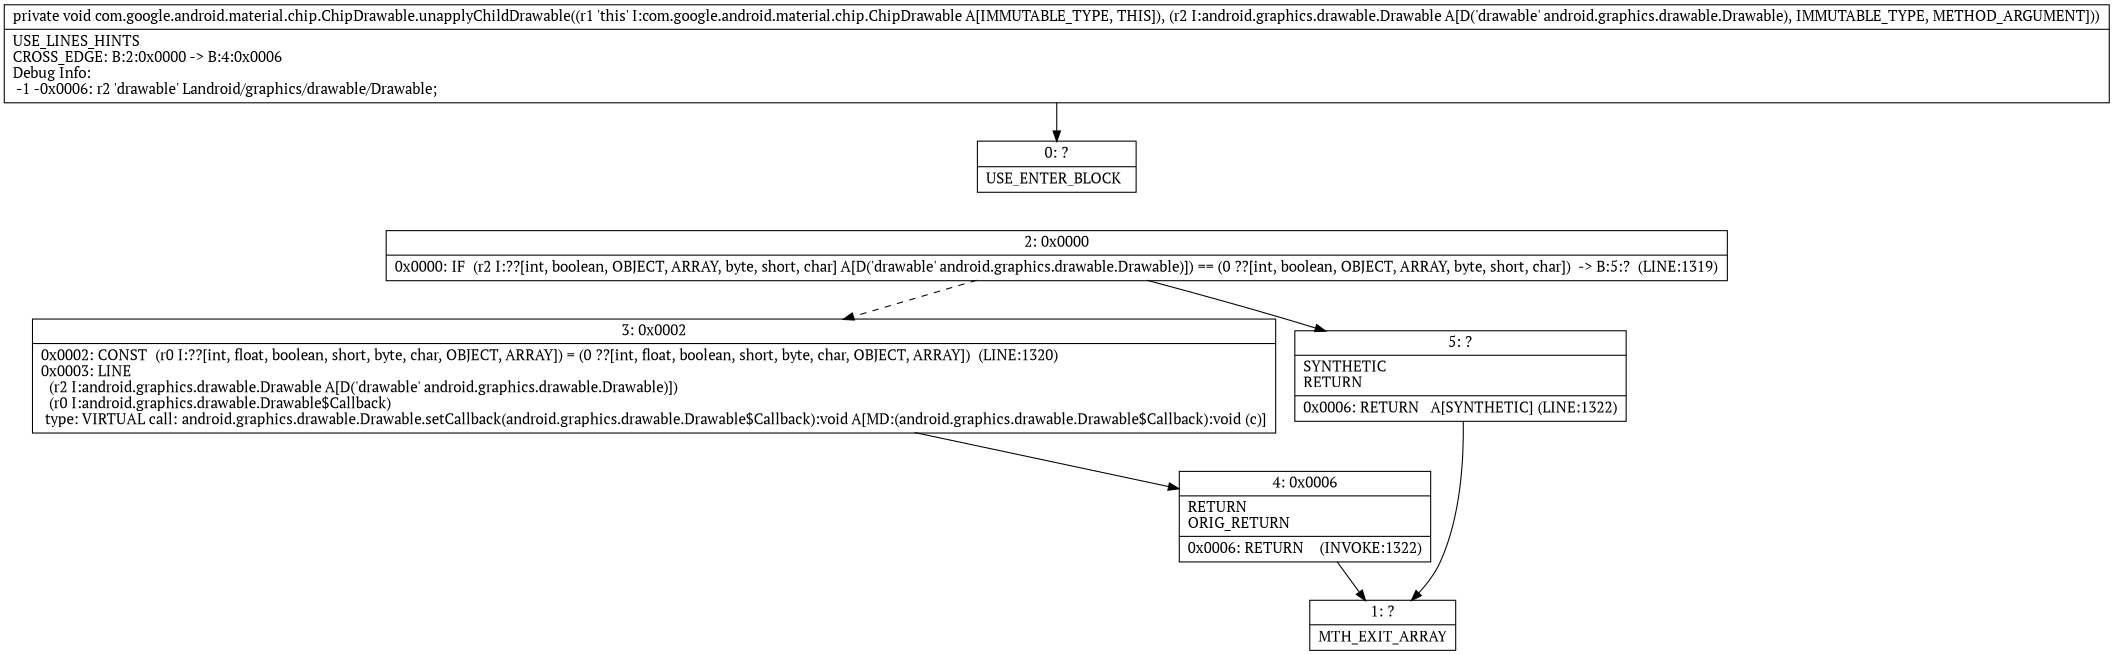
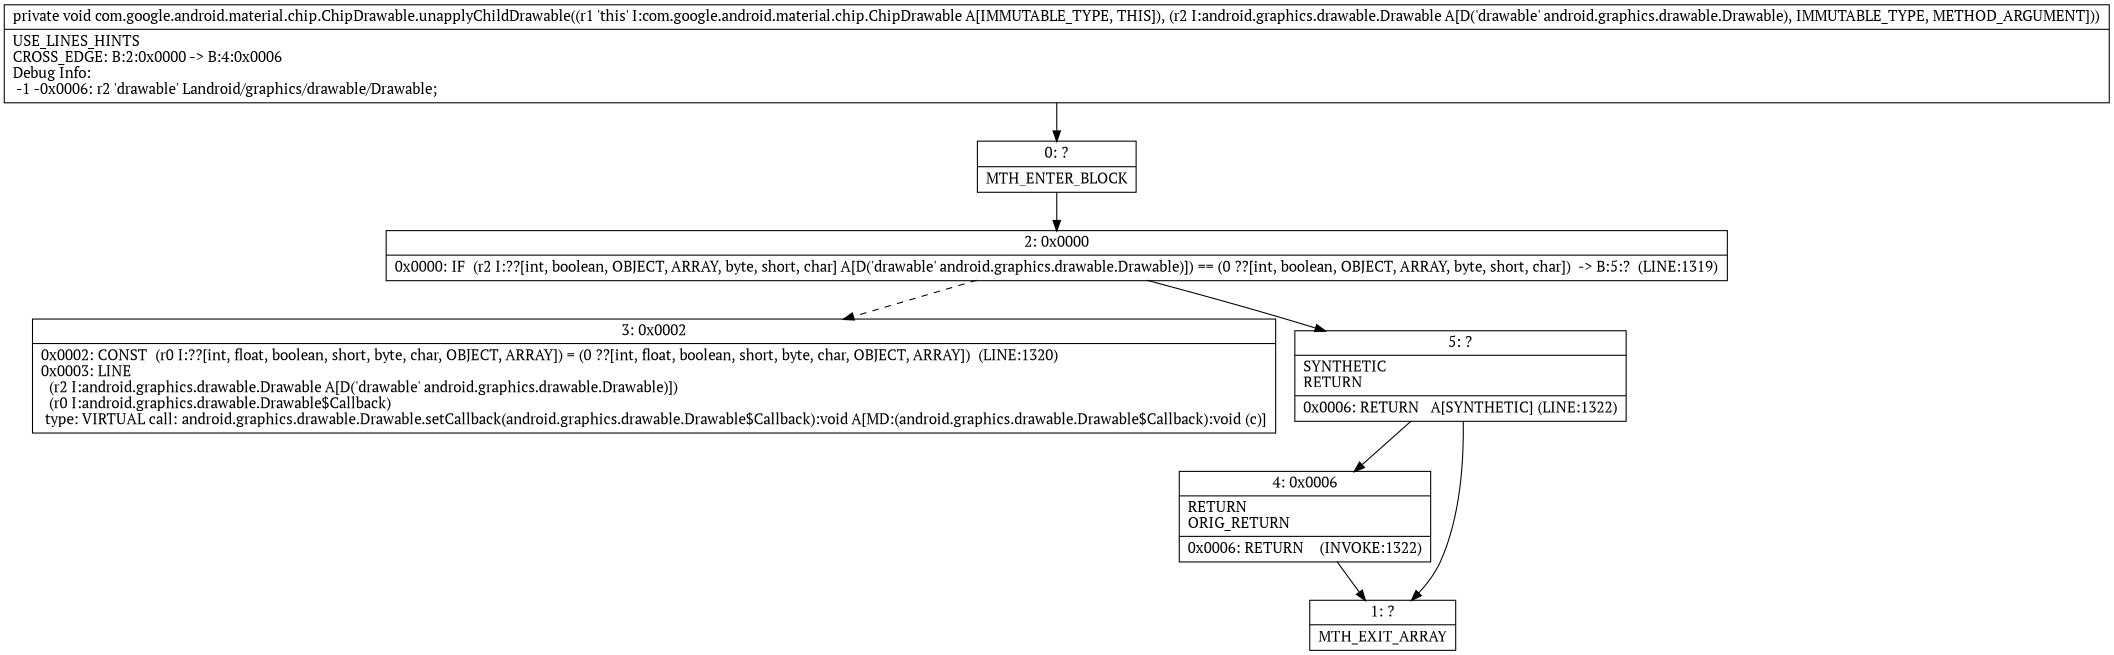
  digraph {
    fontname="PT Serif"
    node [fontname="PT Serif" shape=record]
    edge [fontname="PT Serif"]
-   n1 [label="{0\:\ ?|USE_ENTER_BLOCK\l}"]
+   n1 [label="{0\:\ ?|MTH_ENTER_BLOCK\l}"]
    n2 [label="{2\:\ 0x0000|0x0000: IF  (r2 I:??[int, boolean, OBJECT, ARRAY, byte, short, char] A[D('drawable' android.graphics.drawable.Drawable)]) == (0 ??[int, boolean, OBJECT, ARRAY, byte, short, char])  \-\> B:5:?  (LINE:1319)\l}"]
    n3 [label="{3\:\ 0x0002|0x0002: CONST  (r0 I:??[int, float, boolean, short, byte, char, OBJECT, ARRAY]) = (0 ??[int, float, boolean, short, byte, char, OBJECT, ARRAY])  (LINE:1320)\l0x0003: LINE  \l  (r2 I:android.graphics.drawable.Drawable A[D('drawable' android.graphics.drawable.Drawable)])\l  (r0 I:android.graphics.drawable.Drawable$Callback)\l type: VIRTUAL call: android.graphics.drawable.Drawable.setCallback(android.graphics.drawable.Drawable$Callback):void A[MD:(android.graphics.drawable.Drawable$Callback):void (c)]\l}"]
    n4 [label="{5\:\ ?|SYNTHETIC\lRETURN\l|0x0006: RETURN   A[SYNTHETIC] (LINE:1322)\l}"]
    n5 [label="{4\:\ 0x0006|RETURN\lORIG_RETURN\l|0x0006: RETURN    (INVOKE:1322)\l}"]
    n6 [label="{1\:\ ?|MTH_EXIT_ARRAY\l}"]
    n7 [label="{private void com.google.android.material.chip.ChipDrawable.unapplyChildDrawable((r1 'this' I:com.google.android.material.chip.ChipDrawable A[IMMUTABLE_TYPE, THIS]), (r2 I:android.graphics.drawable.Drawable A[D('drawable' android.graphics.drawable.Drawable), IMMUTABLE_TYPE, METHOD_ARGUMENT]))  | USE_LINES_HINTS\lCROSS_EDGE: B:2:0x0000 \-\> B:4:0x0006\lDebug Info:\l  \-1 \-0x0006: r2 'drawable' Landroid\/graphics\/drawable\/Drawable;\l}"]
+   n1 -> n2
    n2 -> n3 [style=dashed]
    n2 -> n4
-   n3 -> n5
+   n4 -> n5
    n4 -> n6
    n5 -> n6
    n7 -> n1
  }
